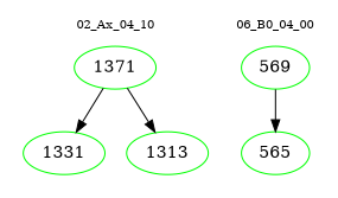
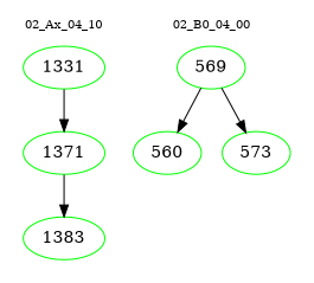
  digraph {
    node [color=green]
    edge [color=black]
    n1 [label=1331]
-   n2 [label=1313]
+   n2 [label=1383]
    n3 [label=1371]
    n4 [label=569]
-   n5 [label=565]
+   n5 [label=560]
+   n6 [label=573]
    subgraph cluster_1 {
      color=white
      fontsize=10
      label="02_Ax_04_10"
      n1
      n2
      n3
    }
    subgraph cluster_2 {
      color=white
      fontsize=10
-     label="06_B0_04_00"
+     label="02_B0_04_00"
      n4
      n5
+     n6
    }
-   n3 -> n1
+   n1 -> n3
    n3 -> n2
    n4 -> n5
+   n4 -> n6
  }
